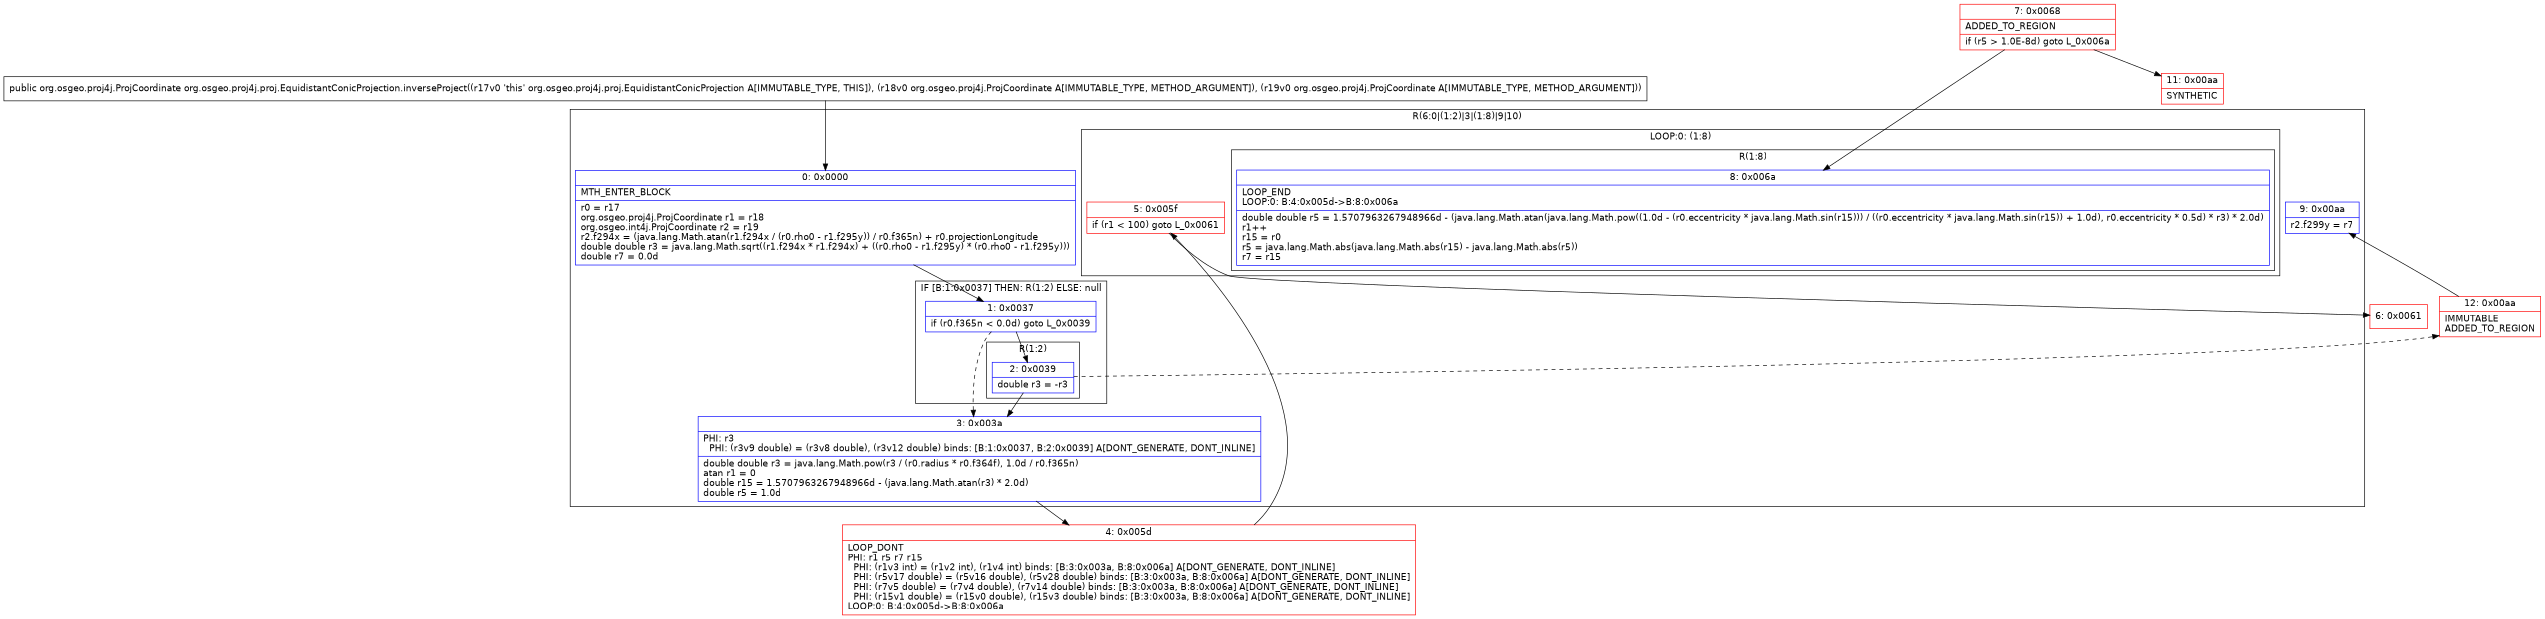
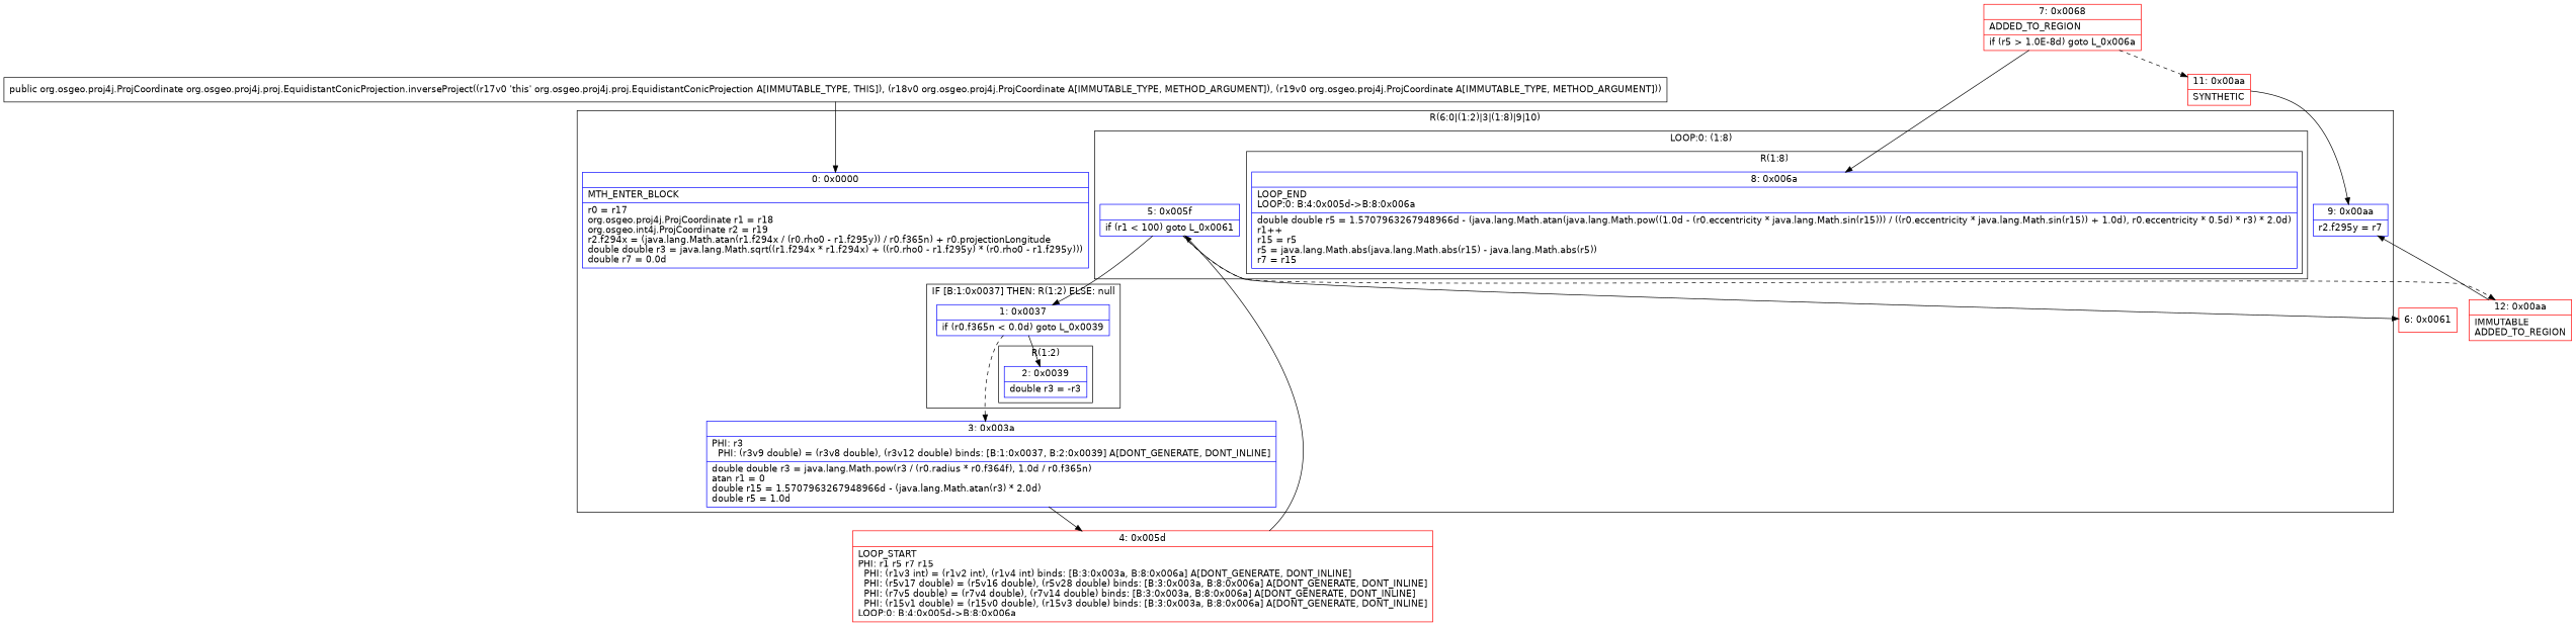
  digraph {
    fontname="DejaVu Sans"
    node [color=blue fontname="DejaVu Sans" shape=record]
    edge [fontname="DejaVu Sans"]
    n1 [label="{2\:\ 0x0039|double r3 = \-r3\l}"]
    n2 [label="{1\:\ 0x0037|if (r0.f365n \< 0.0d) goto L_0x0039\l}"]
-   n3 [label="{8\:\ 0x006a|LOOP_END\lLOOP:0: B:4:0x005d\-\>B:8:0x006a\l|double double r5 = 1.5707963267948966d \- (java.lang.Math.atan(java.lang.Math.pow((1.0d \- (r0.eccentricity * java.lang.Math.sin(r15))) \/ ((r0.eccentricity * java.lang.Math.sin(r15)) + 1.0d), r0.eccentricity * 0.5d) * r3) * 2.0d)\lr1++\lr15 = r0\lr5 = java.lang.Math.abs(java.lang.Math.abs(r15) \- java.lang.Math.abs(r5))\lr7 = r15\l}"]
-   n4 [color=red label="{5\:\ 0x005f|if (r1 \< 100) goto L_0x0061\l}"]
+   n3 [label="{8\:\ 0x006a|LOOP_END\lLOOP:0: B:4:0x005d\-\>B:8:0x006a\l|double double r5 = 1.5707963267948966d \- (java.lang.Math.atan(java.lang.Math.pow((1.0d \- (r0.eccentricity * java.lang.Math.sin(r15))) \/ ((r0.eccentricity * java.lang.Math.sin(r15)) + 1.0d), r0.eccentricity * 0.5d) * r3) * 2.0d)\lr1++\lr15 = r5\lr5 = java.lang.Math.abs(java.lang.Math.abs(r15) \- java.lang.Math.abs(r5))\lr7 = r15\l}"]
+   n4 [label="{5\:\ 0x005f|if (r1 \< 100) goto L_0x0061\l}"]
    n5 [label="{0\:\ 0x0000|MTH_ENTER_BLOCK\l|r0 = r17\lorg.osgeo.proj4j.ProjCoordinate r1 = r18\lorg.osgeo.int4j.ProjCoordinate r2 = r19\lr2.f294x = (java.lang.Math.atan(r1.f294x \/ (r0.rho0 \- r1.f295y)) \/ r0.f365n) + r0.projectionLongitude\ldouble double r3 = java.lang.Math.sqrt((r1.f294x * r1.f294x) + ((r0.rho0 \- r1.f295y) * (r0.rho0 \- r1.f295y)))\ldouble r7 = 0.0d\l}"]
    n6 [label="{3\:\ 0x003a|PHI: r3 \l  PHI: (r3v9 double) = (r3v8 double), (r3v12 double) binds: [B:1:0x0037, B:2:0x0039] A[DONT_GENERATE, DONT_INLINE]\l|double double r3 = java.lang.Math.pow(r3 \/ (r0.radius * r0.f364f), 1.0d \/ r0.f365n)\latan r1 = 0\ldouble r15 = 1.5707963267948966d \- (java.lang.Math.atan(r3) * 2.0d)\ldouble r5 = 1.0d\l}"]
-   n7 [label="{9\:\ 0x00aa|r2.f299y = r7\l}"]
+   n7 [label="{9\:\ 0x00aa|r2.f295y = r7\l}"]
    n8 [color=red label="{6\:\ 0x0061}"]
    n9 [color=red label="{12\:\ 0x00aa|IMMUTABLE\lADDED_TO_REGION\l}"]
-   n10 [color=red label="{4\:\ 0x005d|LOOP_DONT\lPHI: r1 r5 r7 r15 \l  PHI: (r1v3 int) = (r1v2 int), (r1v4 int) binds: [B:3:0x003a, B:8:0x006a] A[DONT_GENERATE, DONT_INLINE]\l  PHI: (r5v17 double) = (r5v16 double), (r5v28 double) binds: [B:3:0x003a, B:8:0x006a] A[DONT_GENERATE, DONT_INLINE]\l  PHI: (r7v5 double) = (r7v4 double), (r7v14 double) binds: [B:3:0x003a, B:8:0x006a] A[DONT_GENERATE, DONT_INLINE]\l  PHI: (r15v1 double) = (r15v0 double), (r15v3 double) binds: [B:3:0x003a, B:8:0x006a] A[DONT_GENERATE, DONT_INLINE]\lLOOP:0: B:4:0x005d\-\>B:8:0x006a\l}"]
+   n10 [color=red label="{4\:\ 0x005d|LOOP_START\lPHI: r1 r5 r7 r15 \l  PHI: (r1v3 int) = (r1v2 int), (r1v4 int) binds: [B:3:0x003a, B:8:0x006a] A[DONT_GENERATE, DONT_INLINE]\l  PHI: (r5v17 double) = (r5v16 double), (r5v28 double) binds: [B:3:0x003a, B:8:0x006a] A[DONT_GENERATE, DONT_INLINE]\l  PHI: (r7v5 double) = (r7v4 double), (r7v14 double) binds: [B:3:0x003a, B:8:0x006a] A[DONT_GENERATE, DONT_INLINE]\l  PHI: (r15v1 double) = (r15v0 double), (r15v3 double) binds: [B:3:0x003a, B:8:0x006a] A[DONT_GENERATE, DONT_INLINE]\lLOOP:0: B:4:0x005d\-\>B:8:0x006a\l}"]
    n11 [color=red label="{7\:\ 0x0068|ADDED_TO_REGION\l|if (r5 \> 1.0E\-8d) goto L_0x006a\l}"]
    n12 [color=red label="{11\:\ 0x00aa|SYNTHETIC\l}"]
    n13 [label="{public org.osgeo.proj4j.ProjCoordinate org.osgeo.proj4j.proj.EquidistantConicProjection.inverseProject((r17v0 'this' org.osgeo.proj4j.proj.EquidistantConicProjection A[IMMUTABLE_TYPE, THIS]), (r18v0 org.osgeo.proj4j.ProjCoordinate A[IMMUTABLE_TYPE, METHOD_ARGUMENT]), (r19v0 org.osgeo.proj4j.ProjCoordinate A[IMMUTABLE_TYPE, METHOD_ARGUMENT])) }" color=""]
    subgraph cluster_1 {
      label="R(6:0|(1:2)|3|(1:8)|9|10)"
      n5
      n6
      n7
      subgraph cluster_2 {
        label="IF [B:1:0x0037] THEN: R(1:2) ELSE: null"
        n2
        subgraph cluster_3 {
          label="R(1:2)"
          n1
        }
      }
      subgraph cluster_4 {
        label="LOOP:0: (1:8)"
        n4
        subgraph cluster_5 {
          label="R(1:8)"
          n3
        }
      }
    }
-   n1 -> n6
    n2 -> n1
    n2 -> n6 [style=dashed]
    n4 -> n8
-   n1 -> n9 [style=dashed]
-   n5 -> n2
+   n4 -> n9 [style=dashed]
+   n4 -> n2
    n6 -> n10
    n9 -> n7
    n10 -> n4
    n11 -> n3
-   n11 -> n12 [style=solid]
+   n11 -> n12 [style=dashed]
+   n12 -> n7
    n13 -> n5
  }
